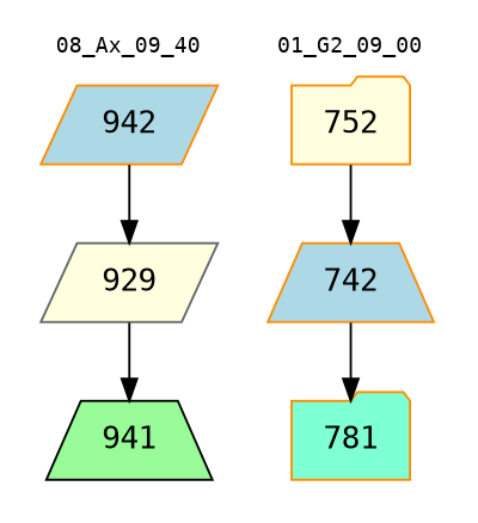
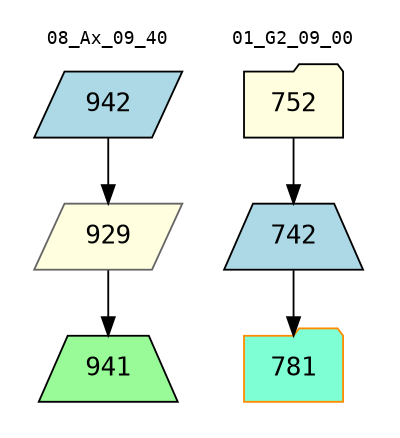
  digraph {
    fontname="DejaVu Sans Mono"
    node [color=darkorange fillcolor=lightblue fontname="DejaVu Sans Mono" shape=parallelogram style=filled]
    edge [color=black fontname="DejaVu Sans Mono"]
-   n1 [label=942]
+   n1 [color=black label=942]
    n2 [color=gray40 fillcolor=lightyellow label=929]
    n3 [color=black fillcolor=palegreen label=941 shape=trapezium]
-   n4 [fillcolor=lightyellow label=752 shape=folder]
-   n5 [label=742 shape=trapezium]
+   n4 [color=black fillcolor=lightyellow label=752 shape=folder]
+   n5 [color=black label=742 shape=trapezium]
    n6 [fillcolor=aquamarine label=781 shape=folder]
    subgraph cluster_1 {
      color=white
      fontsize=10
      label="08_Ax_09_40"
      n1
      n2
      n3
    }
    subgraph cluster_2 {
      color=white
      fontsize=10
      label="01_G2_09_00"
      n4
      n5
      n6
    }
    n1 -> n2
    n2 -> n3
    n4 -> n5
    n5 -> n6
  }
